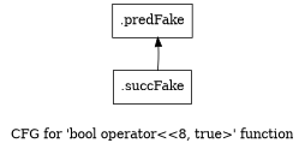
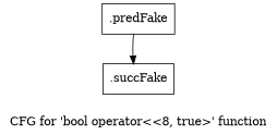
  digraph {
    label="CFG for 'bool operator\<\<8, true\>' function"
    node [shape=record]
    n1 [label="{.predFake}"]
    n2 [filename="/media/miguel/NewVolume/Linux/Xilinx/Vitis_HLS/2020.2/include/ap_int_base.h" label="{.succFake}" linenumber=1616]
-   n2 -> n1 [execusionnum=0 filename="/media/miguel/NewVolume/Linux/Xilinx/Vitis_HLS/2020.2/include/ap_int_base.h"]
+   n1 -> n2 [execusionnum=0 filename="/media/miguel/NewVolume/Linux/Xilinx/Vitis_HLS/2020.2/include/ap_int_base.h"]
  }
